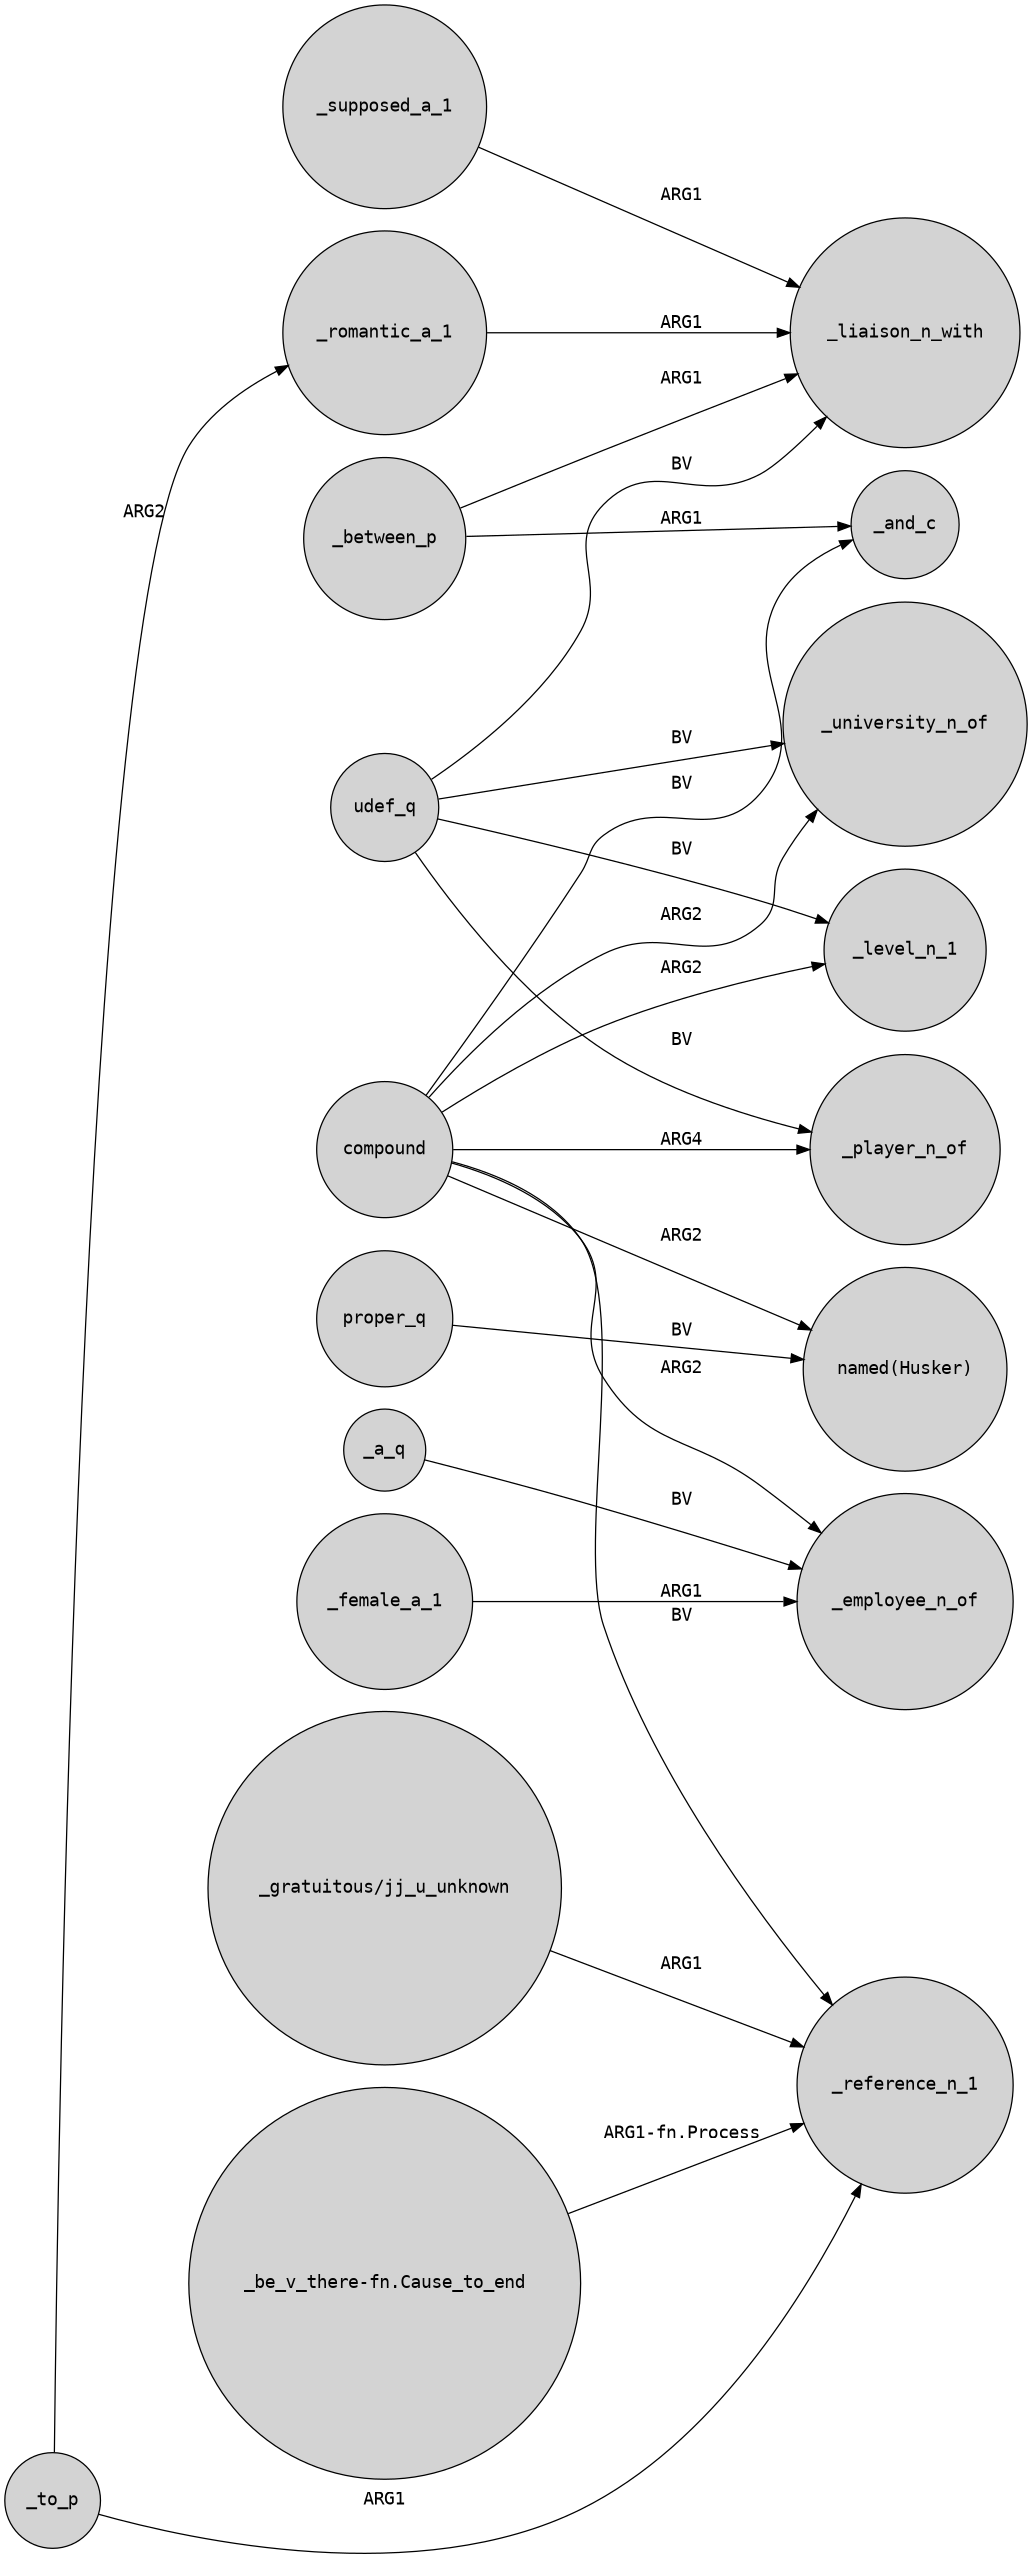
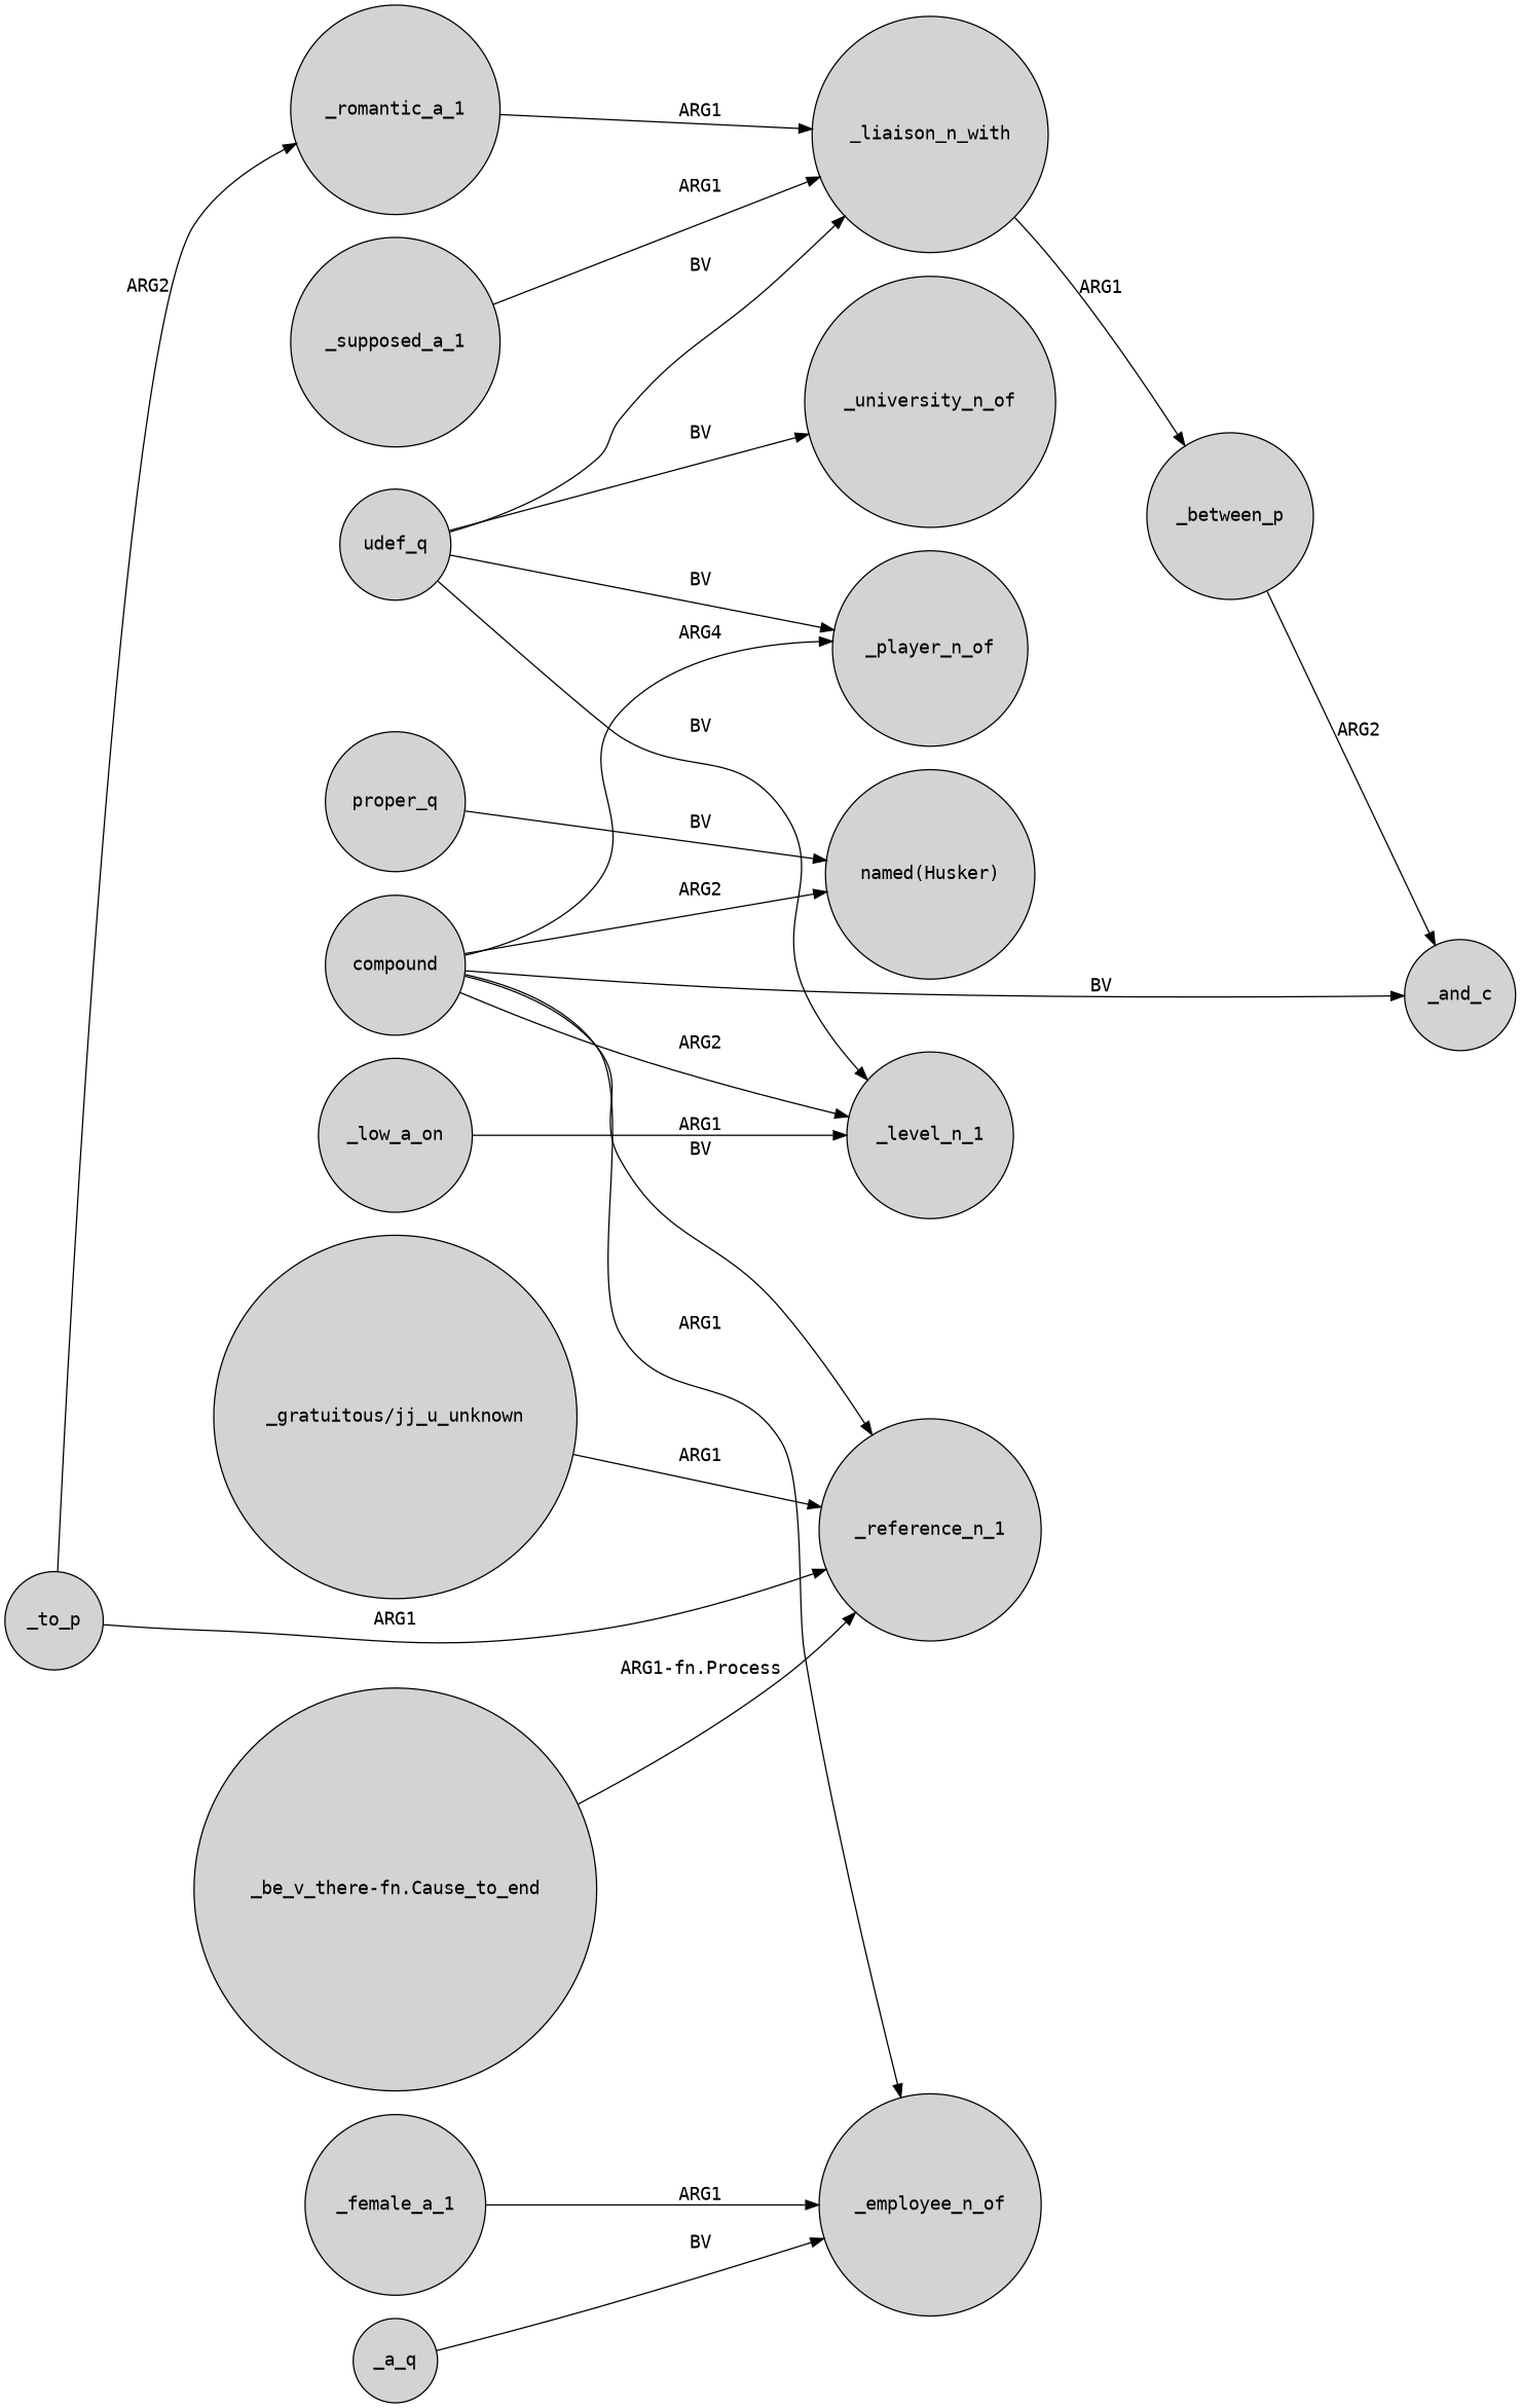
  digraph {
    fontname="DejaVu Sans Mono"
    rankdir=LR
    node [fontname="DejaVu Sans Mono" shape=circle style=filled]
    edge [fontname="DejaVu Sans Mono"]
    udef_q
    _liaison_n_with
    _player_n_of
    _university_n_of
    _level_n_1
    compound
    _reference_n_1
    _and_c
    "named(Husker)"
    _employee_n_of
    proper_q
    "_gratuitous/jj_u_unknown"
+   _low_a_on
    _to_p
    _romantic_a_1
    _female_a_1
    _between_p
    "_be_v_there-fn.Cause_to_end"
    _supposed_a_1
    _a_q
    udef_q -> _liaison_n_with [label=BV]
    udef_q -> _player_n_of [label=BV]
    udef_q -> _university_n_of [label=BV]
    udef_q -> _level_n_1 [label=BV]
    compound -> _player_n_of [label=ARG4]
-   compound -> _university_n_of [label=ARG2]
    compound -> _level_n_1 [label=ARG2]
    compound -> _reference_n_1 [label=BV]
    compound -> _and_c [label=BV]
    compound -> "named(Husker)" [label=ARG2]
-   compound -> _employee_n_of [label=ARG2]
+   compound -> _employee_n_of [label=ARG1]
    proper_q -> "named(Husker)" [label=BV]
    "_gratuitous/jj_u_unknown" -> _reference_n_1 [label=ARG1]
+   _low_a_on -> _level_n_1 [label=ARG1]
    _to_p -> _reference_n_1 [label=ARG1]
    _to_p -> _romantic_a_1 [label=ARG2]
    _romantic_a_1 -> _liaison_n_with [label=ARG1]
    _female_a_1 -> _employee_n_of [label=ARG1]
-   _between_p -> _liaison_n_with [label=ARG1]
-   _between_p -> _and_c [label=ARG1]
+   _liaison_n_with -> _between_p [label=ARG1]
+   _between_p -> _and_c [label=ARG2]
    "_be_v_there-fn.Cause_to_end" -> _reference_n_1 [label="ARG1-fn.Process"]
    _supposed_a_1 -> _liaison_n_with [label=ARG1]
    _a_q -> _employee_n_of [label=BV]
  }
